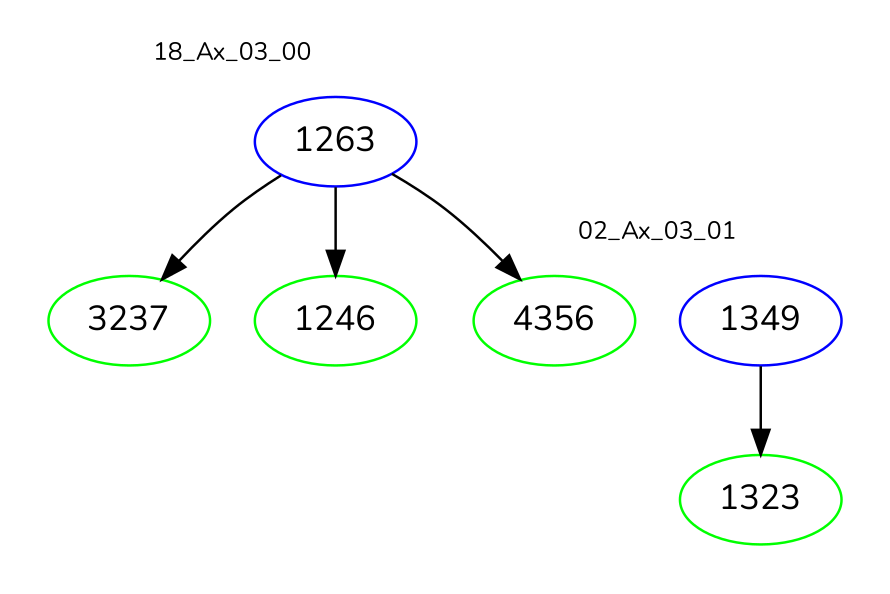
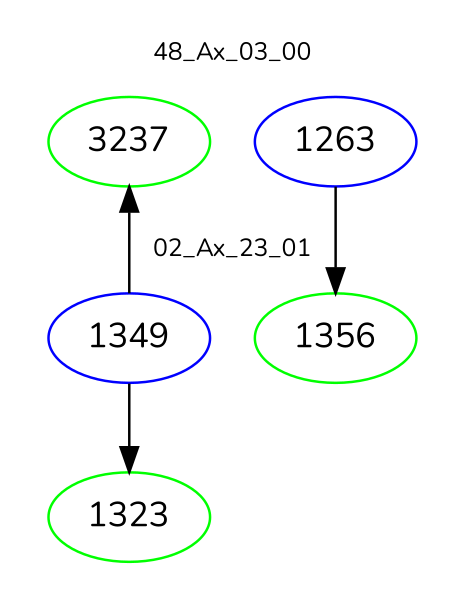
  digraph {
    fontname=Nunito
    node [color=green fontname=Nunito]
    edge [color=black fontname=Nunito]
    n1 [color=blue label=1263]
    n2 [label=3237]
-   n3 [label=1246]
    n4 [color=blue label=1349]
    n5 [label=1323]
-   n6 [label=4356]
+   n6 [label=1356]
    subgraph cluster_1 {
      color=white
      fontsize=10
-     label="18_Ax_03_00"
+     label="48_Ax_03_00"
      n1
      n2
-     n3
    }
    subgraph cluster_2 {
      color=white
      fontsize=10
-     label="02_Ax_03_01"
+     label="02_Ax_23_01"
      n4
      n5
      n6
    }
-   n1 -> n2
-   n1 -> n3
+   n4 -> n2
    n1 -> n6
    n4 -> n5
  }
